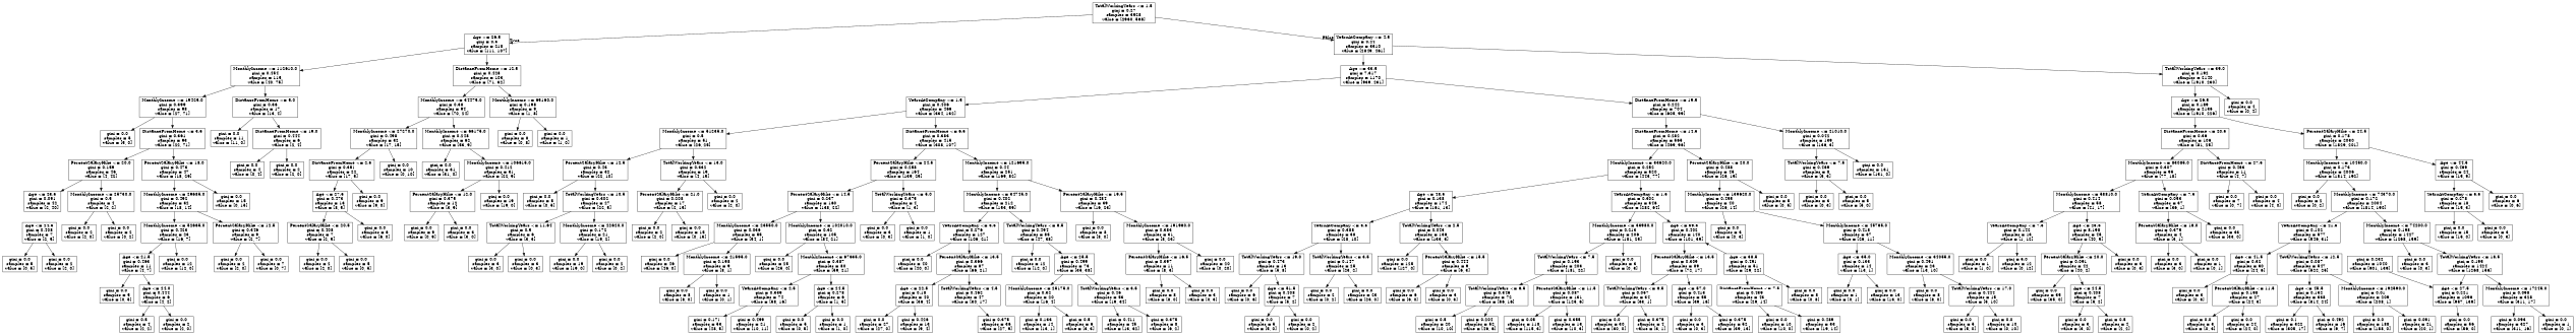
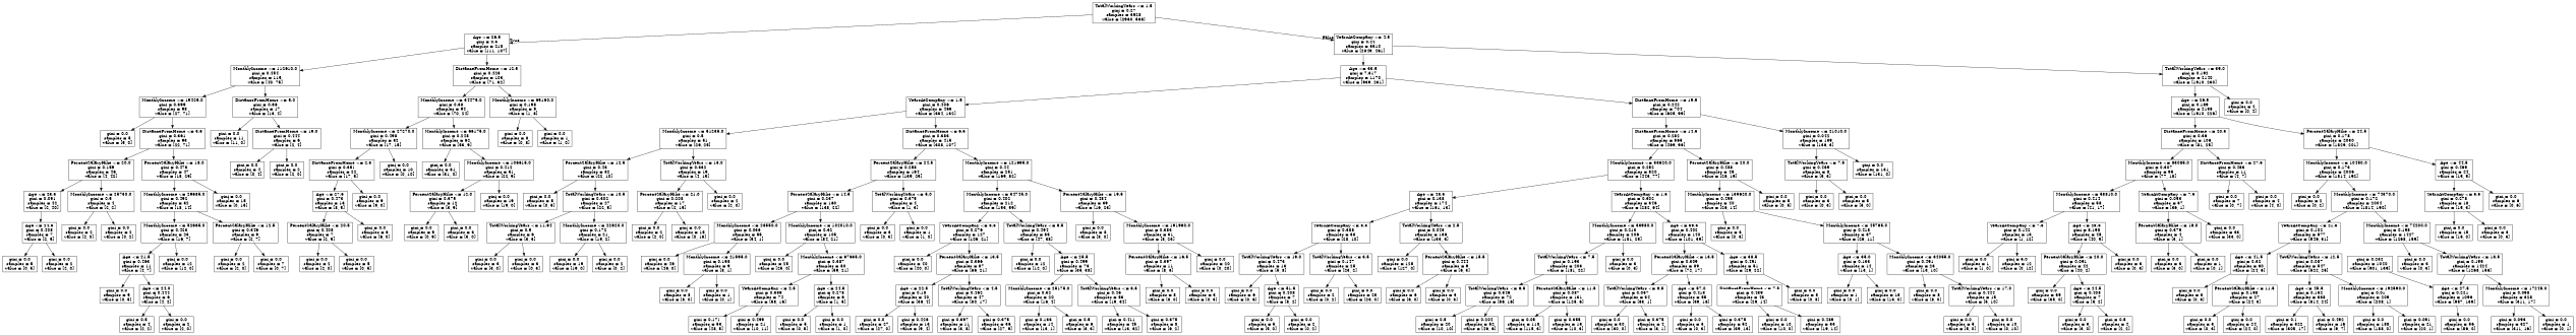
  digraph {
    node [shape=box]
    n1 [label="TotalWorkingYears <= 1.5\ngini = 0.27\nsamples = 3528\nvalue = [2960, 568]"]
    n2 [label="Age <= 26.5\ngini = 0.5\nsamples = 218\nvalue = [111, 107]"]
    n3 [label="YearsAtCompany <= 4.5\ngini = 0.24\nsamples = 3310\nvalue = [2849, 461]"]
    n4 [label="MonthlyIncome <= 112610.0\ngini = 0.454\nsamples = 115\nvalue = [40, 75]"]
    n5 [label="DistanceFromHome <= 12.5\ngini = 0.428\nsamples = 103\nvalue = [71, 32]"]
    n6 [label="Age <= 33.5\ngini = 7.317\nsamples = 1170\nvalue = [939, 231]"]
    n7 [label="TotalWorkingYears <= 39.0\ngini = 0.192\nsamples = 2140\nvalue = [1910, 230]"]
    n8 [label="MonthlyIncome <= 19425.0\ngini = 0.399\nsamples = 98\nvalue = [27, 71]"]
    n9 [label="DistanceFromHome <= 5.0\ngini = 0.36\nsamples = 17\nvalue = [13, 4]"]
    n10 [label="MonthlyIncome <= 34475.0\ngini = 0.38\nsamples = 94\nvalue = [70, 24]"]
    n11 [label="MonthlyIncome <= 65160.0\ngini = 0.198\nsamples = 9\nvalue = [1, 8]"]
    n12 [label="gini = 0.0\nsamples = 5\nvalue = [5, 0]"]
    n13 [label="DistanceFromHome <= 3.5\ngini = 0.361\nsamples = 93\nvalue = [22, 71]"]
    n14 [label="gini = 0.0\nsamples = 11\nvalue = [11, 0]"]
    n15 [label="DistanceFromHome <= 19.0\ngini = 0.444\nsamples = 6\nvalue = [2, 4]"]
    n16 [label="PercentSalaryHike <= 20.0\ngini = 0.159\nsamples = 46\nvalue = [4, 42]"]
    n17 [label="PercentSalaryHike <= 18.0\ngini = 0.473\nsamples = 47\nvalue = [18, 29]"]
    n18 [label="Age <= 23.5\ngini = 0.091\nsamples = 42\nvalue = [2, 40]"]
    n19 [label="MonthlyIncome <= 25730.0\ngini = 0.5\nsamples = 4\nvalue = [2, 2]"]
    n20 [label="MonthlyIncome <= 29685.0\ngini = 0.492\nsamples = 32\nvalue = [18, 14]"]
    n21 [label="gini = 0.0\nsamples = 15\nvalue = [0, 15]"]
    n22 [label="Age <= 24.5\ngini = 0.408\nsamples = 7\nvalue = [2, 5]"]
    n23 [label="gini = 0.0\nsamples = 2\nvalue = [0, 2]"]
    n24 [label="gini = 0.0\nsamples = 2\nvalue = [2, 0]"]
    n25 [label="gini = 0.0\nsamples = 2\nvalue = [2, 0]"]
    n26 [label="gini = 0.0\nsamples = 5\nvalue = [0, 5]"]
    n27 [label="PercentSalaryHike <= 12.5\ngini = 0.346\nsamples = 9\nvalue = [2, 7]"]
    n28 [label="MonthlyIncome <= 52665.0\ngini = 0.423\nsamples = 23\nvalue = [16, 7]"]
    n29 [label="gini = 0.0\nsamples = 7\nvalue = [0, 7]"]
    n30 [label="gini = 0.0\nsamples = 2\nvalue = [2, 0]"]
    n31 [label="gini = 0.0\nsamples = 12\nvalue = [12, 0]"]
    n32 [label="Age <= 21.5\ngini = 0.463\nsamples = 11\nvalue = [4, 7]"]
    n33 [label="gini = 0.0\nsamples = 5\nvalue = [0, 5]"]
    n34 [label="Age <= 24.0\ngini = 0.444\nsamples = 6\nvalue = [4, 2]"]
    n35 [label="gini = 0.0\nsamples = 2\nvalue = [2, 0]"]
    n36 [label="gini = 0.5\nsamples = 4\nvalue = [2, 2]"]
    n37 [label="gini = 0.0\nsamples = 4\nvalue = [0, 4]"]
    n38 [label="gini = 0.0\nsamples = 2\nvalue = [2, 0]"]
    n39 [label="MonthlyIncome <= 27270.0\ngini = 0.498\nsamples = 32\nvalue = [17, 15]"]
    n40 [label="MonthlyIncome <= 66175.0\ngini = 0.248\nsamples = 62\nvalue = [53, 9]"]
    n41 [label="gini = 0.0\nsamples = 8\nvalue = [0, 8]"]
    n42 [label="gini = 0.0\nsamples = 1\nvalue = [1, 0]"]
    n43 [label="DistanceFromHome <= 2.5\ngini = 0.351\nsamples = 22\nvalue = [17, 5]"]
    n44 [label="gini = 0.0\nsamples = 10\nvalue = [0, 10]"]
    n45 [label="gini = 0.0\nsamples = 31\nvalue = [31, 0]"]
    n46 [label="MonthlyIncome <= 106615.0\ngini = 0.412\nsamples = 31\nvalue = [22, 9]"]
    n47 [label="Age <= 27.5\ngini = 0.473\nsamples = 13\nvalue = [8, 5]"]
    n48 [label="gini = 0.0\nsamples = 9\nvalue = [9, 0]"]
    n49 [label="gini = 0.0\nsamples = 6\nvalue = [6, 0]"]
    n50 [label="PercentSalaryHike <= 20.5\ngini = 0.408\nsamples = 7\nvalue = [2, 5]"]
    n51 [label="gini = 0.0\nsamples = 5\nvalue = [0, 5]"]
    n52 [label="gini = 0.0\nsamples = 2\nvalue = [2, 0]"]
    n53 [label="PercentSalaryHike <= 12.0\ngini = 0.375\nsamples = 12\nvalue = [3, 9]"]
    n54 [label="gini = 0.0\nsamples = 19\nvalue = [19, 0]"]
    n55 [label="gini = 0.0\nsamples = 3\nvalue = [3, 0]"]
    n56 [label="gini = 0.0\nsamples = 9\nvalue = [0, 9]"]
    n57 [label="YearsAtCompany <= 1.5\ngini = 0.406\nsamples = 466\nvalue = [334, 132]"]
    n58 [label="DistanceFromHome <= 19.5\ngini = 0.242\nsamples = 704\nvalue = [605, 99]"]
    n59 [label="Age <= 26.5\ngini = 0.189\nsamples = 2136\nvalue = [1910, 226]"]
    n60 [label="gini = 0.0\nsamples = 4\nvalue = [0, 4]"]
    n61 [label="MonthlyIncome <= 51235.0\ngini = 0.5\nsamples = 51\nvalue = [26, 25]"]
    n62 [label="DistanceFromHome <= 6.5\ngini = 0.383\nsamples = 415\nvalue = [308, 107]"]
    n63 [label="DistanceFromHome <= 14.5\ngini = 0.282\nsamples = 565\nvalue = [469, 96]"]
    n64 [label="MonthlyIncome <= 21010.0\ngini = 0.042\nsamples = 139\nvalue = [136, 3]"]
    n65 [label="PercentSalaryHike <= 12.5\ngini = 0.43\nsamples = 32\nvalue = [22, 10]"]
    n66 [label="TotalWorkingYears <= 13.0\ngini = 0.332\nsamples = 19\nvalue = [4, 15]"]
    n67 [label="PercentSalaryHike <= 24.5\ngini = 0.258\nsamples = 164\nvalue = [139, 25]"]
    n68 [label="MonthlyIncome <= 121695.0\ngini = 0.44\nsamples = 251\nvalue = [169, 82]"]
    n69 [label="gini = 0.0\nsamples = 5\nvalue = [0, 5]"]
    n70 [label="TotalWorkingYears <= 10.5\ngini = 0.302\nsamples = 27\nvalue = [22, 5]"]
    n71 [label="PercentSalaryHike <= 21.0\ngini = 0.208\nsamples = 17\nvalue = [2, 15]"]
    n72 [label="gini = 0.0\nsamples = 2\nvalue = [2, 0]"]
    n73 [label="MonthlyIncome <= 22620.0\ngini = 0.172\nsamples = 21\nvalue = [19, 2]"]
    n74 [label="TotalWorkingYears <= 11.64\ngini = 0.5\nsamples = 6\nvalue = [3, 3]"]
    n75 [label="gini = 0.0\nsamples = 2\nvalue = [0, 2]"]
    n76 [label="gini = 0.0\nsamples = 19\nvalue = [19, 0]"]
    n77 [label="gini = 0.0\nsamples = 3\nvalue = [0, 3]"]
    n78 [label="gini = 0.0\nsamples = 3\nvalue = [3, 0]"]
    n79 [label="gini = 0.0\nsamples = 15\nvalue = [0, 15]"]
    n80 [label="gini = 0.0\nsamples = 2\nvalue = [2, 0]"]
    n81 [label="PercentSalaryHike <= 14.5\ngini = 0.237\nsamples = 160\nvalue = [138, 22]"]
    n82 [label="TotalWorkingYears <= 5.0\ngini = 0.375\nsamples = 4\nvalue = [1, 3]"]
    n83 [label="MonthlyIncome <= 34745.0\ngini = 0.402\nsamples = 212\nvalue = [153, 59]"]
    n84 [label="PercentSalaryHike <= 19.5\ngini = 0.484\nsamples = 39\nvalue = [16, 23]"]
    n85 [label="MonthlyIncome <= 102010.0\ngini = 0.32\nsamples = 105\nvalue = [84, 21]"]
    n86 [label="MonthlyIncome <= 23550.0\ngini = 0.036\nsamples = 55\nvalue = [54, 1]"]
    n87 [label="gini = 0.0\nsamples = 1\nvalue = [1, 0]"]
    n88 [label="gini = 0.0\nsamples = 3\nvalue = [0, 3]"]
    n89 [label="MonthlyIncome <= 67635.0\ngini = 0.387\nsamples = 80\nvalue = [59, 21]"]
    n90 [label="gini = 0.0\nsamples = 25\nvalue = [25, 0]"]
    n91 [label="MonthlyIncome <= 21595.0\ngini = 0.198\nsamples = 9\nvalue = [8, 1]"]
    n92 [label="gini = 0.0\nsamples = 46\nvalue = [46, 0]"]
    n93 [label="YearsAtCompany <= 2.5\ngini = 0.339\nsamples = 74\nvalue = [58, 16]"]
    n94 [label="Age <= 24.5\ngini = 0.278\nsamples = 6\nvalue = [1, 5]"]
    n95 [label="gini = 0.499\nsamples = 21\nvalue = [10, 11]"]
    n96 [label="gini = 0.171\nsamples = 53\nvalue = [48, 5]"]
    n97 [label="gini = 0.0\nsamples = 1\nvalue = [1, 0]"]
    n98 [label="gini = 0.0\nsamples = 5\nvalue = [0, 5]"]
    n99 [label="gini = 0.0\nsamples = 8\nvalue = [8, 0]"]
    n100 [label="gini = 0.0\nsamples = 1\nvalue = [0, 1]"]
    n101 [label="TotalWorkingYears <= 6.5\ngini = 0.494\nsamples = 85\nvalue = [47, 38]"]
    n102 [label="YearsAtCompany <= 3.5\ngini = 0.276\nsamples = 127\nvalue = [106, 21]"]
    n103 [label="MonthlyIncome <= 191960.0\ngini = 0.383\nsamples = 31\nvalue = [8, 23]"]
    n104 [label="gini = 0.0\nsamples = 8\nvalue = [8, 0]"]
    n105 [label="Age <= 25.5\ngini = 0.499\nsamples = 73\nvalue = [35, 38]"]
    n106 [label="gini = 0.0\nsamples = 12\nvalue = [12, 0]"]
    n107 [label="PercentSalaryHike <= 13.5\ngini = 0.366\nsamples = 87\nvalue = [66, 21]"]
    n108 [label="gini = 0.0\nsamples = 40\nvalue = [40, 0]"]
    n109 [label="MonthlyIncome <= 25175.0\ngini = 0.32\nsamples = 20\nvalue = [16, 4]"]
    n110 [label="TotalWorkingYears <= 3.5\ngini = 0.46\nsamples = 53\nvalue = [19, 34]"]
    n111 [label="gini = 0.5\nsamples = 6\nvalue = [3, 3]"]
    n112 [label="gini = 0.133\nsamples = 14\nvalue = [13, 1]"]
    n113 [label="gini = 0.375\nsamples = 8\nvalue = [6, 2]"]
    n114 [label="gini = 0.411\nsamples = 45\nvalue = [13, 32]"]
    n115 [label="Age <= 22.5\ngini = 0.18\nsamples = 40\nvalue = [36, 4]"]
    n116 [label="TotalWorkingYears <= 4.5\ngini = 0.462\nsamples = 47\nvalue = [30, 17]"]
    n117 [label="gini = 0.426\nsamples = 13\nvalue = [9, 4]"]
    n118 [label="gini = 0.0\nsamples = 27\nvalue = [27, 0]"]
    n119 [label="gini = 0.375\nsamples = 36\nvalue = [27, 9]"]
+   n120 [label="gini = 0.397\nsamples = 11\nvalue = [3, 8]"]
    n121 [label="gini = 0.0\nsamples = 20\nvalue = [0, 20]"]
    n122 [label="PercentSalaryHike <= 16.5\ngini = 0.397\nsamples = 11\nvalue = [8, 3]"]
    n123 [label="gini = 0.0\nsamples = 8\nvalue = [8, 0]"]
    n124 [label="gini = 0.0\nsamples = 3\nvalue = [0, 3]"]
    n125 [label="MonthlyIncome <= 33620.0\ngini = 0.252\nsamples = 520\nvalue = [443, 77]"]
    n126 [label="PercentSalaryHike <= 20.0\ngini = 0.488\nsamples = 45\nvalue = [26, 19]"]
    n127 [label="TotalWorkingYears <= 7.5\ngini = 0.469\nsamples = 8\nvalue = [5, 3]"]
    n128 [label="gini = 0.0\nsamples = 131\nvalue = [131, 0]"]
    n129 [label="Age <= 48.5\ngini = 0.138\nsamples = 174\nvalue = [161, 13]"]
    n130 [label="YearsAtCompany <= 1.5\ngini = 0.302\nsamples = 346\nvalue = [282, 64]"]
    n131 [label="MonthlyIncome <= 139620.0\ngini = 0.455\nsamples = 40\nvalue = [26, 14]"]
    n132 [label="gini = 0.0\nsamples = 5\nvalue = [0, 5]"]
    n133 [label="TotalWorkingYears <= 2.5\ngini = 0.043\nsamples = 136\nvalue = [133, 3]"]
    n134 [label="YearsAtCompany <= 3.5\ngini = 0.388\nsamples = 38\nvalue = [28, 10]"]
    n135 [label="Age <= 39.5\ngini = 0.402\nsamples = 140\nvalue = [101, 39]"]
    n136 [label="MonthlyIncome <= 33980.0\ngini = 0.213\nsamples = 206\nvalue = [181, 25]"]
    n137 [label="PercentSalaryHike <= 15.5\ngini = 0.444\nsamples = 9\nvalue = [6, 3]"]
    n138 [label="gini = 0.0\nsamples = 125\nvalue = [127, 0]"]
    n139 [label="TotalWorkingYears <= 3.5\ngini = 0.147\nsamples = 25\nvalue = [23, 2]"]
    n140 [label="TotalWorkingYears <= 19.0\ngini = 0.473\nsamples = 13\nvalue = [5, 8]"]
    n141 [label="gini = 0.0\nsamples = 6\nvalue = [6, 0]"]
    n142 [label="gini = 0.0\nsamples = 3\nvalue = [0, 3]"]
    n143 [label="gini = 0.0\nsamples = 2\nvalue = [0, 2]"]
    n144 [label="gini = 0.0\nsamples = 23\nvalue = [23, 0]"]
    n145 [label="gini = 0.0\nsamples = 6\nvalue = [0, 6]"]
    n146 [label="Age <= 51.5\ngini = 0.408\nsamples = 7\nvalue = [5, 2]"]
    n147 [label="gini = 0.0\nsamples = 2\nvalue = [0, 2]"]
    n148 [label="gini = 0.0\nsamples = 5\nvalue = [5, 0]"]
    n149 [label="Age <= 38.5\ngini = 0.491\nsamples = 51\nvalue = [29, 22]"]
    n150 [label="PercentSalaryHike <= 13.5\ngini = 0.309\nsamples = 89\nvalue = [72, 17]"]
    n151 [label="gini = 0.0\nsamples = 3\nvalue = [0, 3]"]
    n152 [label="TotalWorkingYears <= 7.5\ngini = 0.193\nsamples = 203\nvalue = [181, 22]"]
    n153 [label="DistanceFromHome <= 7.5\ngini = 0.439\nsamples = 43\nvalue = [29, 14]"]
    n154 [label="gini = 0.0\nsamples = 8\nvalue = [0, 8]"]
    n155 [label="TotalWorkingYears <= 6.5\ngini = 0.057\nsamples = 34\nvalue = [33, 1]"]
    n156 [label="Age <= 57.0\ngini = 0.413\nsamples = 55\nvalue = [39, 16]"]
    n157 [label="gini = 0.489\nsamples = 33\nvalue = [19, 14]"]
    n158 [label="gini = 0.0\nsamples = 10\nvalue = [10, 0]"]
    n159 [label="gini = 0.375\nsamples = 4\nvalue = [3, 1]"]
    n160 [label="gini = 0.0\nsamples = 30\nvalue = [30, 0]"]
    n161 [label="gini = 0.375\nsamples = 52\nvalue = [39, 13]"]
    n162 [label="gini = 0.0\nsamples = 3\nvalue = [0, 3]"]
    n163 [label="TotalWorkingYears <= 6.5\ngini = 0.346\nsamples = 72\nvalue = [56, 16]"]
    n164 [label="PercentSalaryHike <= 11.5\ngini = 0.087\nsamples = 131\nvalue = [125, 6]"]
    n165 [label="gini = 0.204\nsamples = 52\nvalue = [46, 6]"]
    n166 [label="gini = 0.5\nsamples = 20\nvalue = [10, 10]"]
    n167 [label="gini = 0.355\nsamples = 13\nvalue = [10, 3]"]
    n168 [label="gini = 0.05\nsamples = 118\nvalue = [115, 3]"]
    n169 [label="MonthlyIncome <= 45765.0\ngini = 0.418\nsamples = 37\nvalue = [26, 11]"]
    n170 [label="gini = 0.0\nsamples = 3\nvalue = [0, 3]"]
    n171 [label="MonthlyIncome <= 34055.0\ngini = 0.491\nsamples = 23\nvalue = [13, 10]"]
    n172 [label="Age <= 35.0\ngini = 0.133\nsamples = 14\nvalue = [13, 1]"]
    n173 [label="gini = 0.0\nsamples = 8\nvalue = [8, 0]"]
    n174 [label="TotalWorkingYears <= 17.0\ngini = 0.444\nsamples = 15\nvalue = [5, 10]"]
    n175 [label="gini = 0.0\nsamples = 1\nvalue = [0, 1]"]
    n176 [label="gini = 0.0\nsamples = 13\nvalue = [13, 0]"]
    n177 [label="gini = 0.0\nsamples = 10\nvalue = [0, 10]"]
    n178 [label="gini = 0.0\nsamples = 5\nvalue = [5, 0]"]
    n179 [label="gini = 0.0\nsamples = 3\nvalue = [0, 3]"]
    n180 [label="gini = 0.0\nsamples = 5\nvalue = [5, 0]"]
    n181 [label="DistanceFromHome <= 20.5\ngini = 0.36\nsamples = 106\nvalue = [81, 25]"]
    n182 [label="PercentSalaryHike <= 24.5\ngini = 0.178\nsamples = 2030\nvalue = [1829, 201]"]
    n183 [label="MonthlyIncome <= 83085.0\ngini = 0.307\nsamples = 95\nvalue = [77, 18]"]
    n184 [label="DistanceFromHome <= 27.5\ngini = 0.463\nsamples = 11\nvalue = [4, 7]"]
    n185 [label="MonthlyIncome <= 10450.0\ngini = 0.173\nsamples = 2006\nvalue = [1814, 192]"]
    n186 [label="Age <= 44.5\ngini = 0.469\nsamples = 24\nvalue = [15, 9]"]
    n187 [label="MonthlyIncome <= 58810.0\ngini = 0.414\nsamples = 58\nvalue = [41, 17]"]
    n188 [label="YearsAtCompany <= 7.5\ngini = 0.053\nsamples = 37\nvalue = [36, 1]"]
    n189 [label="gini = 0.0\nsamples = 7\nvalue = [0, 7]"]
    n190 [label="gini = 0.0\nsamples = 4\nvalue = [4, 0]"]
    n191 [label="Age <= 23.5\ngini = 8.198\nsamples = 45\nvalue = [40, 5]"]
    n192 [label="YearsAtCompany <= 7.5\ngini = 0.142\nsamples = 13\nvalue = [1, 12]"]
    n193 [label="gini = 0.0\nsamples = 33\nvalue = [33, 0]"]
    n194 [label="PercentSalaryHike <= 16.0\ngini = 0.375\nsamples = 4\nvalue = [3, 1]"]
    n195 [label="gini = 0.0\nsamples = 3\nvalue = [0, 3]"]
    n196 [label="PercentSalaryHike <= 20.0\ngini = 0.091\nsamples = 42\nvalue = [40, 2]"]
    n197 [label="gini = 5.0\nsamples = 12\nvalue = [0, 12]"]
    n198 [label="gini = 0.0\nsamples = 1\nvalue = [1, 0]"]
    n199 [label="gini = 0.0\nsamples = 35\nvalue = [35, 0]"]
    n200 [label="Age <= 24.5\ngini = 0.408\nsamples = 7\nvalue = [5, 2]"]
    n201 [label="gini = 0.5\nsamples = 4\nvalue = [2, 2]"]
    n202 [label="gini = 0.0\nsamples = 3\nvalue = [3, 0]"]
    n203 [label="gini = 0.0\nsamples = 1\nvalue = [0, 1]"]
    n204 [label="gini = 0.0\nsamples = 3\nvalue = [3, 0]"]
    n205 [label="gini = 0.0\nsamples = 2\nvalue = [0, 2]"]
    n206 [label="MonthlyIncome <= 74370.0\ngini = 0.172\nsamples = 2004\nvalue = [1814, 190]"]
    n207 [label="YearsAtCompany <= 5.5\ngini = 0.278\nsamples = 18\nvalue = [15, 3]"]
    n208 [label="gini = 0.0\nsamples = 6\nvalue = [0, 6]"]
    n209 [label="MonthlyIncome <= 74200.0\ngini = 0.198\nsamples = 1427\nvalue = [1268, 159]"]
    n210 [label="YearsAtCompany <= 21.5\ngini = 0.102\nsamples = 577\nvalue = [546, 31]"]
    n211 [label="TotalWorkingYears <= 18.5\ngini = 0.195\nsamples = 1424\nvalue = [1268, 156]"]
    n212 [label="gini = 0.0\nsamples = 3\nvalue = [0, 3]"]
    n213 [label="TotalWorkingYears <= 12.5\ngini = 0.087\nsamples = 547\nvalue = [522, 25]"]
    n214 [label="Age <= 41.5\ngini = 0.32\nsamples = 30\nvalue = [24, 6]"]
    n215 [label="Age <= 27.5\ngini = 0.221\nsamples = 1096\nvalue = [957, 139]"]
    n216 [label="MonthlyIncome <= 17245.0\ngini = 0.098\nsamples = 328\nvalue = [311, 17]"]
    n217 [label="gini = 0.0\nsamples = 56\nvalue = [56, 0]"]
    n218 [label="gini = 0.0\nsamples = 1\nvalue = [0, 1]"]
    n219 [label="gini = 0.093\nsamples = 327\nvalue = [311, 16]"]
    n220 [label="gini = 0.232\nsamples = 1040\nvalue = [901, 139]"]
    n221 [label="Age <= 45.5\ngini = 0.132\nsamples = 338\nvalue = [314, 24]"]
    n222 [label="MonthlyIncome <= 192590.0\ngini = 0.01\nsamples = 209\nvalue = [208, 1]"]
    n223 [label="gini = 0.0\nsamples = 3\nvalue = [0, 3]"]
    n224 [label="PercentSalaryHike <= 11.5\ngini = 0.198\nsamples = 27\nvalue = [24, 3]"]
    n225 [label="gini = 0.1\nsamples = 322\nvalue = [305, 17]"]
    n226 [label="gini = 0.492\nsamples = 16\nvalue = [9, 7]"]
    n227 [label="gini = 0.0\nsamples = 188\nvalue = [188, 0]"]
    n228 [label="gini = 0.091\nsamples = 21\nvalue = [20, 1]"]
    n229 [label="gini = 0.0\nsamples = 3\nvalue = [0, 3]"]
    n230 [label="gini = 0.0\nsamples = 24\nvalue = [24, 0]"]
    n231 [label="gini = 0.0\nsamples = 3\nvalue = [0, 3]"]
    n232 [label="gini = 0.0\nsamples = 15\nvalue = [15, 0]"]
    n1 -> n2 [headlabel=True labelangle=45 labeldistance=2.5]
    n1 -> n3 [headlabel=False labelangle=-45 labeldistance=2.5]
    n2 -> n4
    n2 -> n5
    n3 -> n6
    n3 -> n7
    n4 -> n8
    n4 -> n9
    n5 -> n10
    n5 -> n11
    n6 -> n57
    n6 -> n58
    n7 -> n59
    n7 -> n60
    n8 -> n12
    n8 -> n13
    n9 -> n14
    n9 -> n15
    n10 -> n39
    n10 -> n40
    n11 -> n41
    n11 -> n42
    n13 -> n16
    n13 -> n17
    n15 -> n37
    n15 -> n38
    n16 -> n18
    n16 -> n19
    n17 -> n20
    n17 -> n21
+   n18 -> n22
    n19 -> n23
    n19 -> n24
    n20 -> n27
    n20 -> n28
    n22 -> n25
    n22 -> n26
    n27 -> n29
    n27 -> n30
    n28 -> n31
    n28 -> n32
    n32 -> n33
    n32 -> n34
    n34 -> n35
    n34 -> n36
    n39 -> n43
    n39 -> n44
    n40 -> n45
    n40 -> n46
    n43 -> n47
    n43 -> n48
    n46 -> n53
    n46 -> n54
    n47 -> n49
    n47 -> n50
    n50 -> n51
    n50 -> n52
    n53 -> n55
    n53 -> n56
    n57 -> n61
    n57 -> n62
    n58 -> n63
    n58 -> n64
    n59 -> n181
    n59 -> n182
    n61 -> n65
    n61 -> n66
    n62 -> n67
    n62 -> n68
    n63 -> n125
    n63 -> n126
    n64 -> n127
    n64 -> n128
    n65 -> n69
    n65 -> n70
    n66 -> n71
    n66 -> n72
    n67 -> n81
    n67 -> n82
    n68 -> n83
    n68 -> n84
    n70 -> n73
    n70 -> n74
    n71 -> n79
    n71 -> n80
    n73 -> n75
    n73 -> n76
    n74 -> n77
    n74 -> n78
    n81 -> n85
    n81 -> n86
    n82 -> n87
    n82 -> n88
    n83 -> n101
    n83 -> n102
    n84 -> n103
    n84 -> n104
    n85 -> n89
    n85 -> n90
    n86 -> n91
    n86 -> n92
    n89 -> n93
    n89 -> n94
    n91 -> n99
    n91 -> n100
    n93 -> n95
    n93 -> n96
    n94 -> n97
    n94 -> n98
    n101 -> n105
    n101 -> n106
    n102 -> n107
    n102 -> n108
    n103 -> n121
    n103 -> n122
    n105 -> n109
    n105 -> n110
    n107 -> n115
    n107 -> n116
    n109 -> n111
    n109 -> n112
    n110 -> n113
    n110 -> n114
    n115 -> n117
    n115 -> n118
    n116 -> n119
+   n116 -> n120
    n122 -> n123
    n122 -> n124
    n125 -> n129
    n125 -> n130
    n126 -> n131
    n126 -> n132
    n127 -> n179
    n127 -> n180
    n129 -> n133
    n129 -> n134
    n130 -> n135
    n130 -> n136
    n131 -> n169
    n131 -> n170
    n133 -> n137
    n133 -> n138
    n134 -> n139
    n134 -> n140
-   n149 -> n135
+   n135 -> n149
    n135 -> n150
    n136 -> n151
    n136 -> n152
    n137 -> n141
    n137 -> n142
    n139 -> n143
    n139 -> n144
    n140 -> n145
    n140 -> n146
    n146 -> n147
    n146 -> n148
    n149 -> n153
    n149 -> n154
    n150 -> n155
    n150 -> n156
    n152 -> n163
    n152 -> n164
    n153 -> n157
    n153 -> n158
    n155 -> n159
    n155 -> n160
    n156 -> n161
    n156 -> n162
    n163 -> n165
    n163 -> n166
    n164 -> n167
    n164 -> n168
    n169 -> n171
    n169 -> n172
    n171 -> n173
    n171 -> n174
    n172 -> n175
    n172 -> n176
    n174 -> n177
    n174 -> n178
    n181 -> n183
    n181 -> n184
    n182 -> n185
    n182 -> n186
    n183 -> n187
    n183 -> n188
    n184 -> n189
    n184 -> n190
    n185 -> n205
    n185 -> n206
    n186 -> n207
    n186 -> n208
    n187 -> n191
    n187 -> n192
    n188 -> n193
    n188 -> n194
    n191 -> n195
    n191 -> n196
    n192 -> n197
    n192 -> n198
    n194 -> n203
    n194 -> n204
    n196 -> n199
    n196 -> n200
    n200 -> n201
    n200 -> n202
    n206 -> n209
    n206 -> n210
    n207 -> n231
    n207 -> n232
    n209 -> n211
    n209 -> n212
    n210 -> n213
    n210 -> n214
    n211 -> n215
    n211 -> n216
    n213 -> n221
    n213 -> n222
    n214 -> n223
    n214 -> n224
    n215 -> n217
    n216 -> n218
    n216 -> n219
    n220 -> n215
    n221 -> n225
    n221 -> n226
    n222 -> n227
    n222 -> n228
    n224 -> n229
    n224 -> n230
  }
